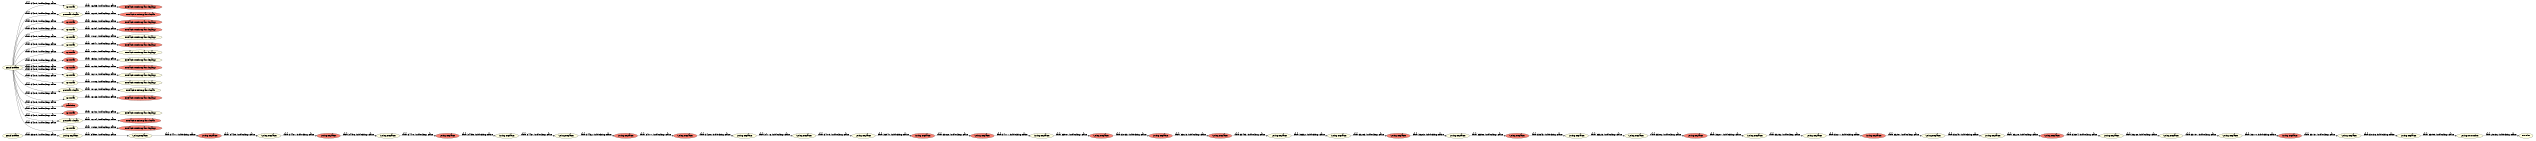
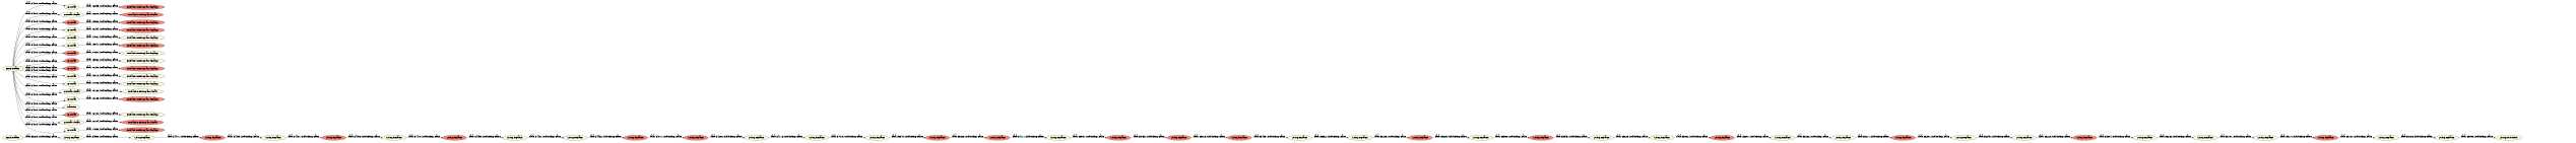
  digraph {
    rankdir=LR
    node [fillcolor=lightyellow style=filled]
    edge [arrowhead=normal]
    n1 [label="String Replacer"]
    n2 [label="String Replacer"]
    n3 [label="String Replacer"]
    n4 [label=Crosstab]
    n5 [fillcolor=salmon label="Interactive Histogram _legacy_"]
    n6 [label="Crosstab _local_"]
    n7 [fillcolor=salmon label="Interactive Histogram _local_"]
    n8 [fillcolor=salmon label=Crosstab]
    n9 [fillcolor=salmon label="Interactive Histogram _legacy_"]
    n10 [label=Crosstab]
    n11 [fillcolor=salmon label="Interactive Histogram _legacy_"]
    n12 [label="String Replacer"]
    n13 [label="String Replacer"]
    n14 [fillcolor=salmon label="String Replacer"]
    n15 [label="Interactive Histogram _legacy_"]
    n16 [label="String To Number"]
-   n17 [label="Box Plot"]
    n18 [label="String Replacer"]
    n19 [fillcolor=salmon label="String Replacer"]
    n20 [label="String Replacer"]
    n21 [fillcolor=salmon label="String Replacer"]
    n22 [label="String Replacer"]
    n23 [label="String Replacer"]
    n24 [label=Crosstab]
    n25 [label="Interactive Histogram _legacy_"]
    n26 [label="String Replacer"]
    n27 [fillcolor=salmon label="String Replacer"]
    n28 [fillcolor=salmon label="String Replacer"]
    n29 [label="String Replacer"]
    n30 [fillcolor=salmon label="String Replacer"]
    n31 [label="String Replacer"]
    n32 [label=Crosstab]
    n33 [fillcolor=salmon label="Interactive Histogram _legacy_"]
    n34 [label="Excel Reader"]
    n35 [fillcolor=salmon label=Crosstab]
    n36 [label="Interactive Histogram _legacy_"]
    n37 [fillcolor=salmon label="Interactive Histogram _legacy_"]
    n38 [fillcolor=salmon label="String Replacer"]
    n39 [fillcolor=salmon label="String Replacer"]
    n40 [fillcolor=salmon label="String Replacer"]
    n41 [label="Interactive Histogram _local_"]
    n42 [fillcolor=salmon label="String Replacer"]
    n43 [label="String Replacer"]
    n44 [label="String Replacer"]
    n45 [fillcolor=salmon label=Crosstab]
    n46 [fillcolor=salmon label=Crosstab]
    n47 [fillcolor=salmon label="Interactive Histogram _legacy_"]
    n48 [fillcolor=salmon label="String Replacer"]
    n49 [fillcolor=salmon label="String Replacer"]
    n50 [label="String Replacer"]
    n51 [label="String Replacer"]
    n52 [fillcolor=salmon label="String Replacer"]
    n53 [label="String Replacer"]
    n54 [label="String Replacer"]
    n55 [fillcolor=salmon label="String Replacer"]
    n56 [label="String Replacer"]
    n57 [label="String Replacer"]
    n58 [label=Crosstab]
    n59 [label="Interactive Histogram _legacy_"]
    n60 [label=Crosstab]
    n61 [label="Interactive Histogram _legacy_"]
    n62 [label="Crosstab _local_"]
    n63 [label="Excel Reader"]
    n64 [label=Crosstab]
-   n65 [fillcolor=salmon label=Statistics]
+   n65 [label=Statistics]
    n66 [fillcolor=salmon label=Crosstab]
    n67 [label="Crosstab _local_"]
    n68 [label=Crosstab]
    n69 [label="Interactive Histogram _legacy_"]
    n70 [fillcolor=salmon label="Interactive Histogram _local_"]
    n71 [fillcolor=salmon label="Interactive Histogram _legacy_"]
    n72 [fillcolor=salmon label="String Replacer"]
    n73 [label="String Replacer"]
    n74 [label="String Replacer"]
    n75 [fillcolor=salmon label="String Replacer"]
    n76 [label="String Replacer"]
    n77 [label="String Replacer"]
    n1 -> n2 [label="data: 34116; is_blocking: False"]
    n2 -> n3 [label="data: 34079; is_blocking: False"]
    n3 -> n48 [arrowhead=diamond label="data: 33940; is_blocking: False"]
    n4 -> n5 [label="data: 16255; is_blocking: False"]
    n6 -> n7 [label="data: 16209; is_blocking: False"]
    n8 -> n9 [label="data: 15852; is_blocking: False"]
    n10 -> n11 [label="data: 16154; is_blocking: False"]
    n12 -> n13 [label="data: 34550; is_blocking: False"]
    n13 -> n14 [arrowhead=diamond label="data: 34477; is_blocking: False"]
    n14 -> n77 [arrowhead=diamond label="data: 34439; is_blocking: False"]
-   n16 -> n17 [label="data: 25156; is_blocking: False"]
    n18 -> n19 [arrowhead=diamond label="data: 34470; is_blocking: False"]
    n19 -> n20 [label="data: 34455; is_blocking: False"]
    n20 -> n26 [arrowhead=diamond label="data: 34437; is_blocking: False"]
    n21 -> n22 [arrowhead=diamond label="data: 33287; is_blocking: False"]
    n22 -> n23 [label="data: 33252; is_blocking: False"]
    n23 -> n55 [label="data: 33271; is_blocking: False"]
    n24 -> n25 [arrowhead=diamond label="data: 17867; is_blocking: False"]
    n26 -> n27 [arrowhead=diamond label="data: 34432; is_blocking: False"]
    n27 -> n28 [label="data: 34077; is_blocking: False"]
    n28 -> n1 [arrowhead=diamond label="data: 34208; is_blocking: False"]
    n29 -> n30 [label="data: 33283; is_blocking: False"]
    n30 -> n31 [arrowhead=diamond label="data: 33283; is_blocking: False"]
    n31 -> n42 [label="data: 33358; is_blocking: False"]
    n32 -> n33 [arrowhead=diamond label="data: 18541; is_blocking: False"]
    n34 -> n12 [label="data: 33679; is_blocking: False"]
    n35 -> n15 [label="data: 17837; is_blocking: False"]
    n38 -> n39 [label="data: 33733; is_blocking: False"]
    n39 -> n40 [label="data: 33613; is_blocking: False"]
    n40 -> n73 [label="data: 33495; is_blocking: False"]
    n42 -> n43 [label="data: 33343; is_blocking: False"]
    n43 -> n44 [label="data: 33323; is_blocking: False"]
    n44 -> n21 [arrowhead=diamond label="data: 33302; is_blocking: False"]
    n45 -> n36 [arrowhead=diamond label="data: 15852; is_blocking: False"]
    n46 -> n47 [arrowhead=diamond label="data: 16153; is_blocking: False"]
    n48 -> n75 [arrowhead=diamond label="data: 33828; is_blocking: False"]
    n49 -> n50 [label="data: 33151; is_blocking: False"]
    n50 -> n51 [arrowhead=diamond label="data: 33136; is_blocking: False"]
    n51 -> n16 [label="data: 33099; is_blocking: False"]
    n52 -> n53 [arrowhead=diamond label="data: 33304; is_blocking: False"]
    n53 -> n54 [label="data: 33268; is_blocking: False"]
    n54 -> n74 [label="data: 33197; is_blocking: False"]
    n55 -> n56 [label="data: 33251; is_blocking: False"]
    n56 -> n57 [label="data: 33249; is_blocking: False"]
    n57 -> n52 [arrowhead=diamond label="data: 33228; is_blocking: False"]
    n58 -> n59 [label="data: 16210; is_blocking: False"]
    n60 -> n61 [label="data: 17086; is_blocking: False"]
    n62 -> n41 [arrowhead=diamond label="data: 18162; is_blocking: False"]
    n63 -> n4 [arrowhead=diamond label="data: 34319; is_blocking: False"]
    n63 -> n6 [arrowhead=diamond label="data: 34319; is_blocking: False"]
    n63 -> n8 [arrowhead=diamond label="data: 34319; is_blocking: False"]
    n63 -> n10 [label="data: 34319; is_blocking: False"]
    n63 -> n24 [label="data: 34319; is_blocking: False"]
    n63 -> n32 [label="data: 34319; is_blocking: False"]
    n63 -> n35 [arrowhead=diamond label="data: 34319; is_blocking: False"]
    n63 -> n45 [label="data: 34319; is_blocking: False"]
    n63 -> n46 [arrowhead=diamond label="data: 34319; is_blocking: False"]
    n63 -> n58 [arrowhead=diamond label="data: 34319; is_blocking: False"]
    n63 -> n60 [arrowhead=diamond label="data: 34319; is_blocking: False"]
    n63 -> n62 [arrowhead=diamond label="data: 34319; is_blocking: False"]
    n63 -> n64 [arrowhead=diamond label="data: 34319; is_blocking: False"]
    n63 -> n65 [label="data: 34319; is_blocking: False"]
    n63 -> n66 [label="data: 34319; is_blocking: False"]
    n63 -> n67 [arrowhead=diamond label="data: 34319; is_blocking: False"]
    n63 -> n68 [arrowhead=diamond label="data: 34319; is_blocking: False"]
    n64 -> n37 [label="data: 16163; is_blocking: False"]
    n66 -> n69 [arrowhead=diamond label="data: 16192; is_blocking: False"]
    n67 -> n70 [arrowhead=diamond label="data: 16784; is_blocking: False"]
    n68 -> n71 [arrowhead=diamond label="data: 17852; is_blocking: False"]
    n72 -> n18 [arrowhead=diamond label="data: 34496; is_blocking: False"]
    n73 -> n29 [label="data: 33332; is_blocking: False"]
    n74 -> n49 [arrowhead=diamond label="data: 33170; is_blocking: False"]
    n75 -> n76 [arrowhead=diamond label="data: 34111; is_blocking: False"]
    n76 -> n38 [label="data: 33987; is_blocking: False"]
    n77 -> n72 [label="data: 34487; is_blocking: False"]
  }
